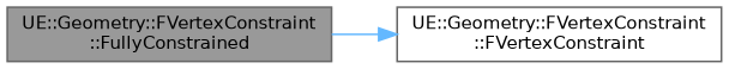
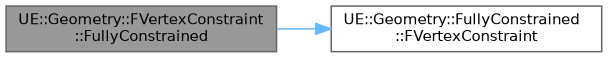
  digraph {
    rankdir=LR
    node [fontname=Helvetica fontsize=10 shape=box style=filled]
    n1 [color=gray40 fillcolor=grey60 fontcolor=black height=0.2 label="UE::Geometry::FVertexConstraint\l::FullyConstrained" width=0.4]
-   n2 [color=grey40 fillcolor=white height=0.2 label="UE::Geometry::FVertexConstraint\l::FVertexConstraint" width=0.4]
+   n2 [color=grey40 fillcolor=white height=0.2 label="UE::Geometry::FullyConstrained\l::FVertexConstraint" width=0.4]
    n1 -> n2 [color=steelblue1 fontname=Helvetica fontsize=10 labelfontname=Helvetica labelfontsize=10 style=solid]
  }
